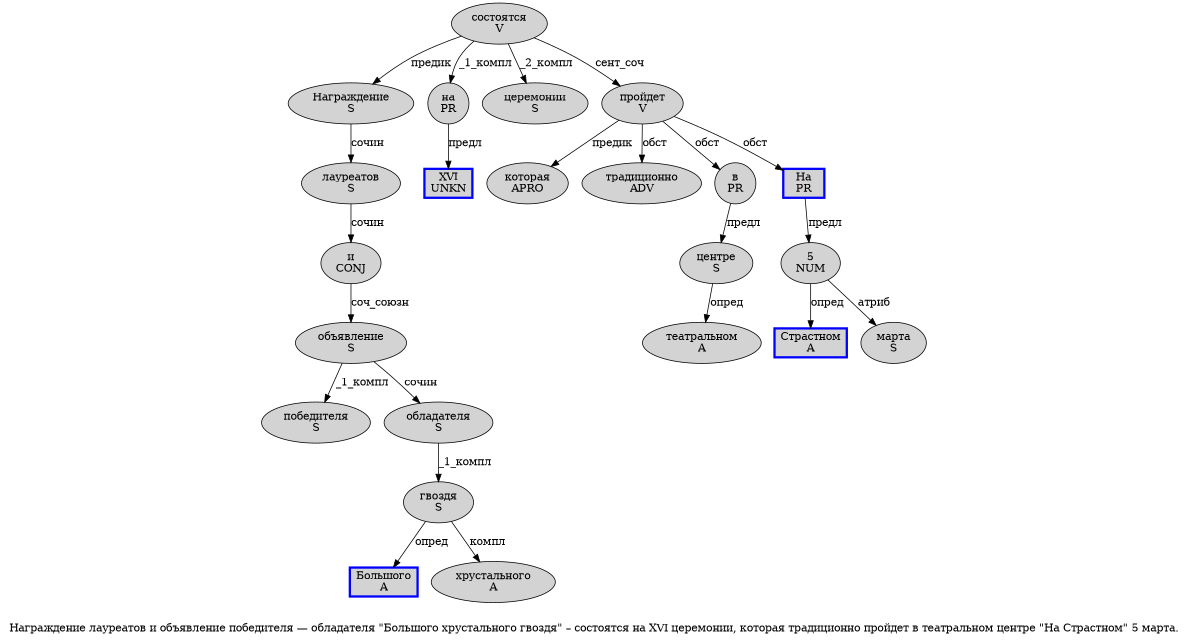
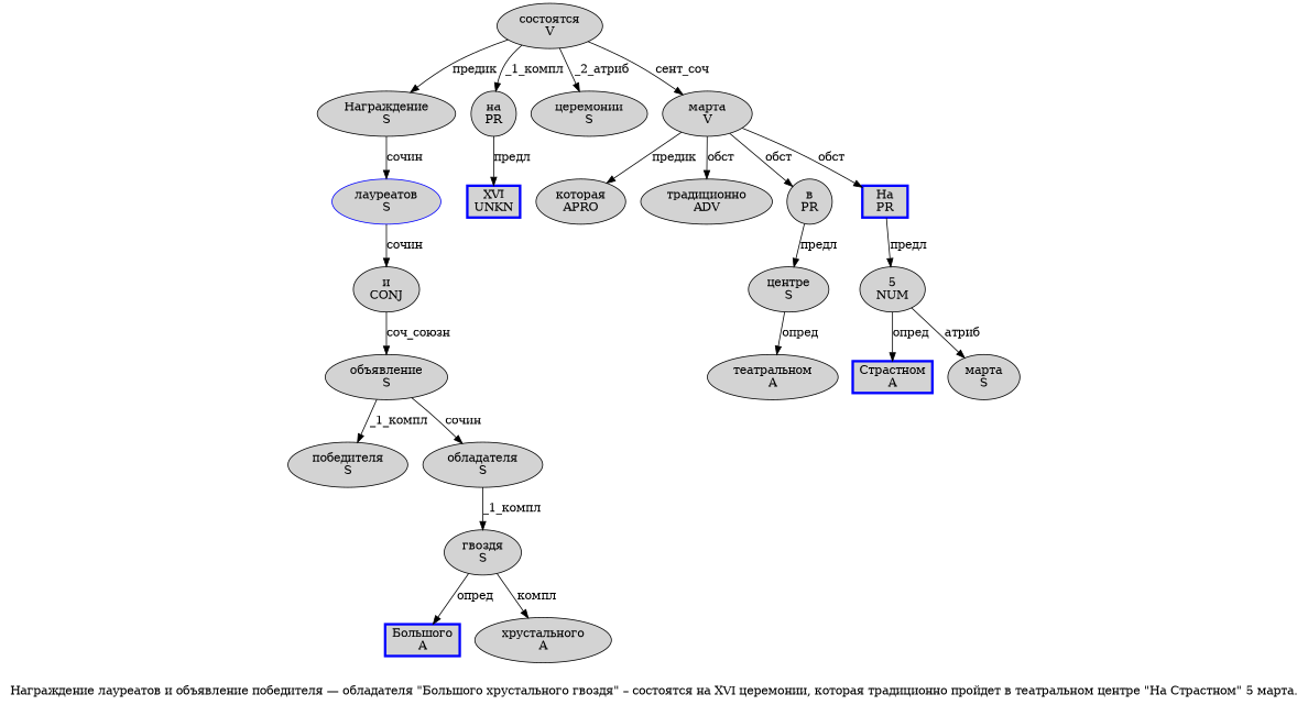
  digraph {
    label="Награждение лауреатов и объявление победителя — обладателя \"Большого хрустального гвоздя\" – состоятся на ХVI церемонии, которая традиционно пройдет в театральном центре \"На Страстном\" 5 марта."
    node [fillcolor=lightgray penwidth=1 shape=ellipse style=filled]
    n1 [label="Награждение\nS"]
-   n2 [label="лауреатов\nS"]
+   n2 [label="лауреатов\nS" color=blue]
    n3 [label="и\nCONJ"]
    n4 [label="объявление\nS"]
    n5 [label="победителя\nS"]
    n6 [label="обладателя\nS"]
    n7 [label="гвоздя\nS"]
    n8 [color=blue label="Большого\nA" penwidth=3 shape=box]
    n9 [label="хрустального\nA"]
    n10 [label="состоятся\nV"]
    n11 [label="на\nPR"]
    n12 [label="церемонии\nS"]
-   n13 [label="пройдет\nV"]
+   n13 [label="марта\nV"]
    n14 [color=blue label="ХVI\nUNKN" penwidth=3 shape=box]
    n15 [label="которая\nAPRO"]
    n16 [label="традиционно\nADV"]
    n17 [label="в\nPR"]
    n18 [color=blue label="На\nPR" penwidth=3 shape=box]
    n19 [label="центре\nS"]
    n20 [label="5\nNUM"]
    n21 [label="театральном\nA"]
    n22 [color=blue label="Страстном\nA" penwidth=3 shape=box]
    n23 [label="марта\nS"]
    n1 -> n2 [label="сочин"]
    n2 -> n3 [label="сочин"]
    n3 -> n4 [label="соч_союзн"]
    n4 -> n5 [label="_1_компл"]
    n4 -> n6 [label="сочин"]
    n6 -> n7 [label="_1_компл"]
    n7 -> n8 [label="опред"]
    n7 -> n9 [label="компл"]
    n10 -> n1 [label="предик"]
    n10 -> n11 [label="_1_компл"]
-   n10 -> n12 [label="_2_компл"]
+   n10 -> n12 [label="_2_атриб"]
    n10 -> n13 [label="сент_соч"]
    n11 -> n14 [label="предл"]
    n13 -> n15 [label="предик"]
    n13 -> n16 [label="обст"]
    n13 -> n17 [label="обст"]
    n13 -> n18 [label="обст"]
    n17 -> n19 [label="предл"]
    n18 -> n20 [label="предл"]
    n19 -> n21 [label="опред"]
    n20 -> n22 [label="опред"]
    n20 -> n23 [label="атриб"]
  }
